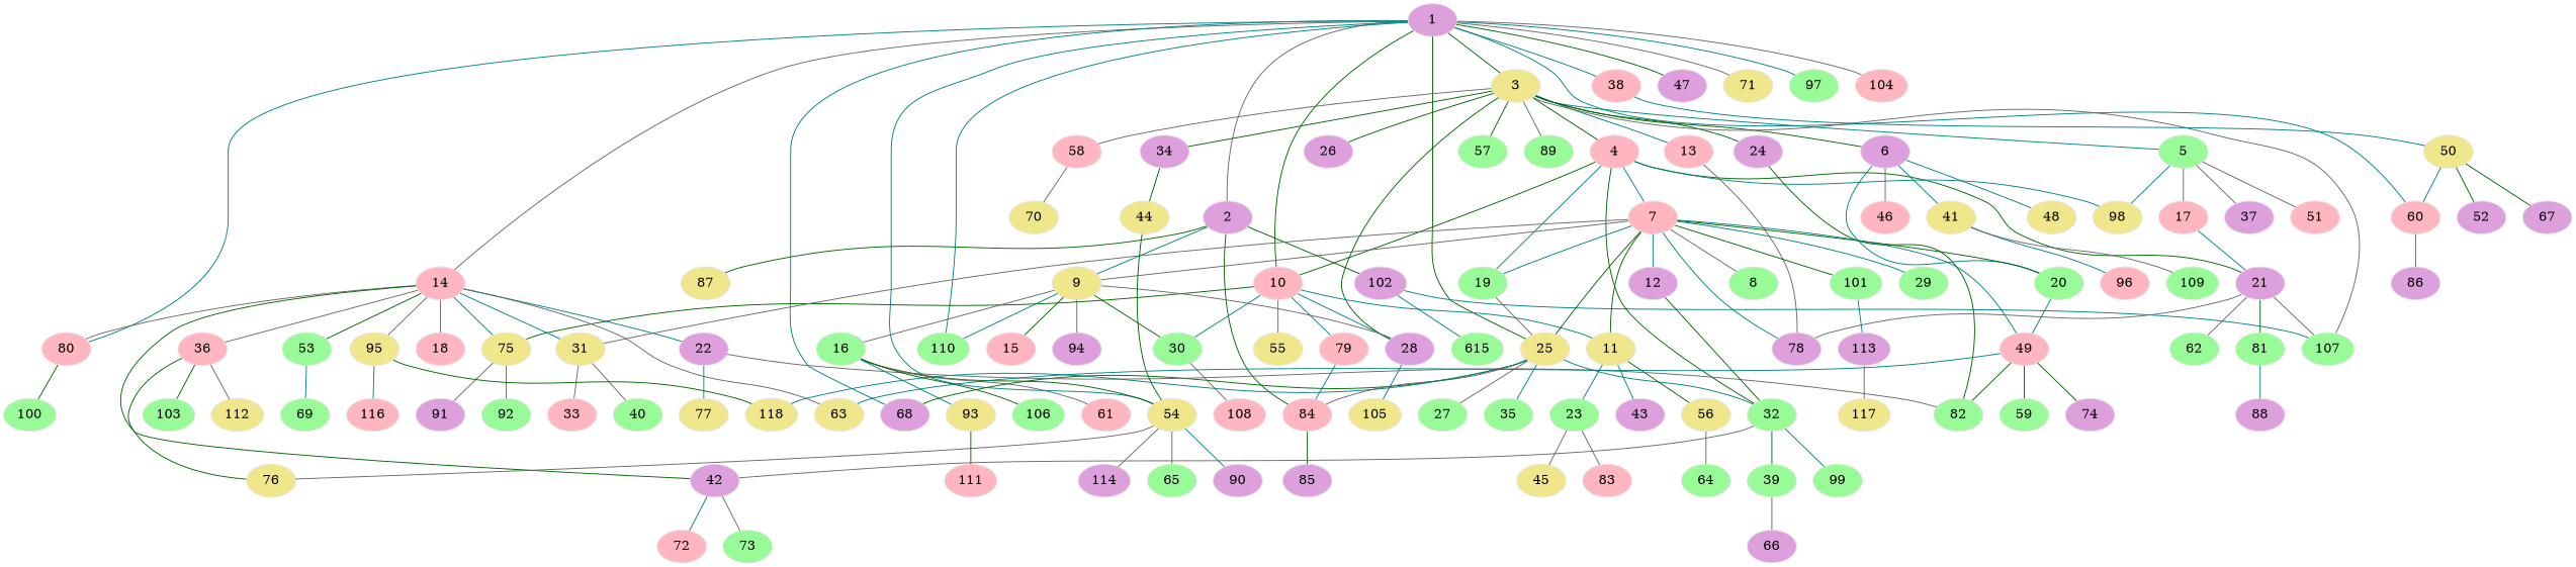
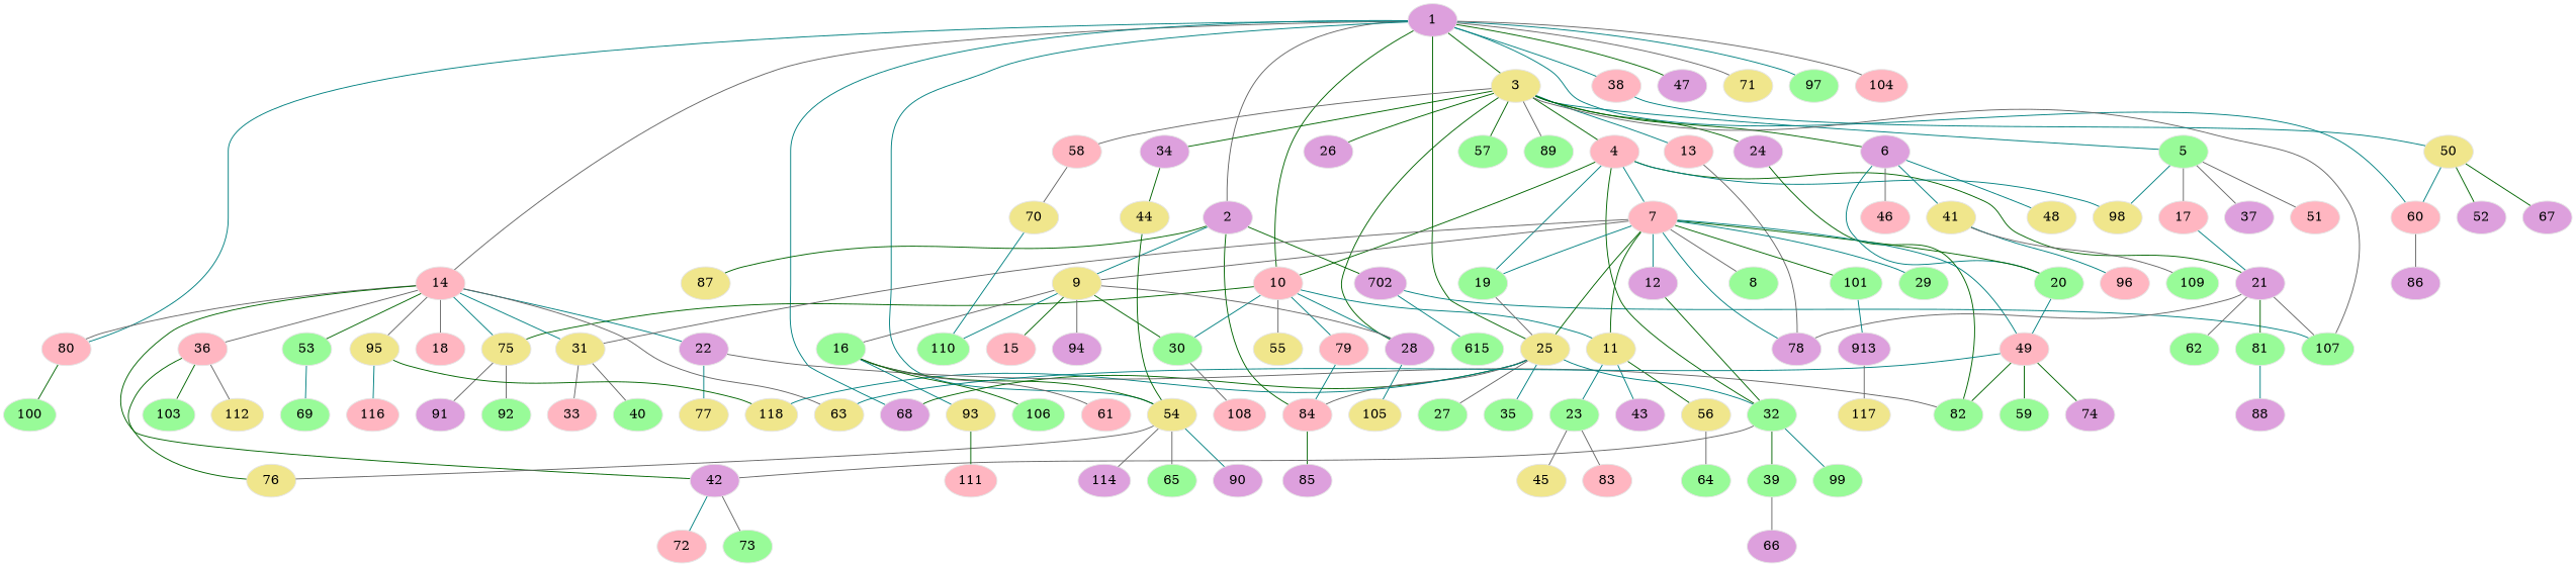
  graph {
    node [color=gray90 fillcolor=palegreen style=filled]
    edge [color=teal]
    1 [fillcolor=plum]
    2 [fillcolor=plum]
    3 [fillcolor=khaki]
    10 [fillcolor=lightpink]
    14 [fillcolor=lightpink]
    25 [fillcolor=khaki]
    38 [fillcolor=lightpink]
    47 [fillcolor=plum]
    54 [fillcolor=khaki]
    60 [fillcolor=lightpink]
    68 [fillcolor=plum]
    71 [fillcolor=khaki]
    80 [fillcolor=lightpink]
    97
    104 [fillcolor=lightpink]
    110
    9 [fillcolor=khaki]
    84 [fillcolor=lightpink]
    87 [fillcolor=khaki]
-   102 [fillcolor=plum]
+   102 [fillcolor=plum label=702]
    4 [fillcolor=lightpink]
    5
    6 [fillcolor=plum]
    13 [fillcolor=lightpink]
    24 [fillcolor=plum]
    26 [fillcolor=plum]
    28 [fillcolor=plum]
    34 [fillcolor=plum]
    57
    58 [fillcolor=lightpink]
    89
    107
    11 [fillcolor=khaki]
    30
    55 [fillcolor=khaki]
    75 [fillcolor=khaki]
    79 [fillcolor=lightpink]
    31 [fillcolor=khaki]
    18 [fillcolor=lightpink]
    22 [fillcolor=plum]
    36 [fillcolor=lightpink]
    42 [fillcolor=plum]
    53
    63 [fillcolor=khaki]
    95 [fillcolor=khaki]
    32
    27
    35
    118 [fillcolor=khaki]
    39
    99
    50 [fillcolor=khaki]
    76 [fillcolor=khaki]
    65
    90 [fillcolor=plum]
    114 [fillcolor=plum]
    86 [fillcolor=plum]
    100
    15 [fillcolor=lightpink]
    16
    94 [fillcolor=plum]
    85 [fillcolor=plum]
    n63 [label=615]
    7 [fillcolor=lightpink]
    19
    21 [fillcolor=plum]
    98 [fillcolor=khaki]
    17 [fillcolor=lightpink]
    37 [fillcolor=plum]
    51 [fillcolor=lightpink]
    20
    41 [fillcolor=khaki]
    46 [fillcolor=lightpink]
    48 [fillcolor=khaki]
    78 [fillcolor=plum]
    82
    105 [fillcolor=khaki]
    44 [fillcolor=khaki]
    70 [fillcolor=khaki]
    8
    12 [fillcolor=plum]
    29
    49 [fillcolor=lightpink]
    101
    62
    81
    96 [fillcolor=lightpink]
    109
    23
    43 [fillcolor=plum]
    56 [fillcolor=khaki]
    33 [fillcolor=lightpink]
    40
    59
    74 [fillcolor=plum]
-   113 [fillcolor=plum]
+   113 [fillcolor=plum label=913]
    61 [fillcolor=lightpink]
    93 [fillcolor=khaki]
    106
    108 [fillcolor=lightpink]
    91 [fillcolor=plum]
    92
    45 [fillcolor=khaki]
    83 [fillcolor=lightpink]
    64
    77 [fillcolor=khaki]
    103
    112 [fillcolor=khaki]
    72 [fillcolor=lightpink]
    73
    69
    116 [fillcolor=lightpink]
    111 [fillcolor=lightpink]
    88 [fillcolor=plum]
    66 [fillcolor=plum]
    52 [fillcolor=plum]
    67 [fillcolor=plum]
    117 [fillcolor=khaki]
    1 -- 2 [color=gray40]
    1 -- 3 [color=darkgreen]
    1 -- 10 [color=darkgreen]
    1 -- 14 [color=gray40]
    1 -- 25 [color=darkgreen]
    1 -- 38
    1 -- 47 [color=darkgreen]
    1 -- 54
    1 -- 60
    1 -- 68
    1 -- 71 [color=gray40]
    1 -- 80
    1 -- 97
    1 -- 104 [color=gray40]
-   1 -- 110
+   70 -- 110
    2 -- 9
    2 -- 84 [color=darkgreen]
    2 -- 87 [color=darkgreen]
    2 -- 102 [color=darkgreen]
    3 -- 4 [color=darkgreen]
    3 -- 5
    3 -- 6 [color=darkgreen]
    3 -- 13
    3 -- 24 [color=darkgreen]
    3 -- 26 [color=darkgreen]
    3 -- 28 [color=darkgreen]
    3 -- 34 [color=darkgreen]
    3 -- 57 [color=darkgreen]
    3 -- 58 [color=gray40]
    3 -- 89 [color=gray40]
    3 -- 107 [color=gray40]
    10 -- 28
    10 -- 11
    10 -- 30
    10 -- 55 [color=gray40]
    10 -- 75 [color=darkgreen]
    10 -- 79
    14 -- 80 [color=gray40]
    14 -- 75
    14 -- 31
    14 -- 18 [color=gray40]
    14 -- 22
    14 -- 36 [color=gray40]
    14 -- 42 [color=darkgreen]
    14 -- 53 [color=darkgreen]
    14 -- 63 [color=gray40]
    14 -- 95 [color=gray40]
    25 -- 68 [color=darkgreen]
    25 -- 84 [color=gray40]
    25 -- 32
    25 -- 27 [color=gray40]
    25 -- 35
    25 -- 118
    38 -- 50
    54 -- 76 [color=gray40]
    54 -- 65 [color=gray40]
    54 -- 90
    54 -- 114 [color=gray40]
    60 -- 86 [color=gray40]
    80 -- 100 [color=darkgreen]
    9 -- 110
    9 -- 28 [color=gray40]
    9 -- 30 [color=darkgreen]
    9 -- 15 [color=darkgreen]
    9 -- 16 [color=gray40]
    9 -- 94 [color=gray40]
    84 -- 85 [color=darkgreen]
    102 -- 107
    102 -- n63
    4 -- 10 [color=darkgreen]
    4 -- 32 [color=darkgreen]
    4 -- 7
    4 -- 19
    4 -- 21 [color=darkgreen]
    4 -- 98
    5 -- 98
    5 -- 17 [color=gray40]
    5 -- 37 [color=gray40]
    5 -- 51 [color=gray40]
    6 -- 20
    6 -- 41
    6 -- 46 [color=gray40]
    6 -- 48
    13 -- 78 [color=gray40]
    24 -- 82 [color=darkgreen]
    28 -- 105
    34 -- 44 [color=darkgreen]
    58 -- 70 [color=gray40]
    11 -- 23
    11 -- 43
    11 -- 56 [color=darkgreen]
    30 -- 108 [color=gray40]
    75 -- 91 [color=gray40]
    75 -- 92 [color=gray40]
    79 -- 84
    31 -- 33 [color=gray40]
    31 -- 40 [color=gray40]
    22 -- 82 [color=gray40]
    22 -- 77
    36 -- 76 [color=darkgreen]
    36 -- 103 [color=darkgreen]
    36 -- 112 [color=gray40]
    42 -- 72
    42 -- 73 [color=gray40]
    53 -- 69
    95 -- 118 [color=darkgreen]
    95 -- 116
    32 -- 42 [color=gray40]
    32 -- 39 [color=darkgreen]
    32 -- 99
    39 -- 66 [color=gray40]
    50 -- 60
    50 -- 52 [color=darkgreen]
    50 -- 67 [color=darkgreen]
    16 -- 54 [color=darkgreen]
    16 -- 61 [color=gray40]
    16 -- 93
    16 -- 106 [color=darkgreen]
    7 -- 25 [color=darkgreen]
    7 -- 9 [color=gray40]
    7 -- 11 [color=darkgreen]
    7 -- 31 [color=gray40]
    7 -- 19
    7 -- 20 [color=darkgreen]
    7 -- 78
    7 -- 8 [color=gray40]
    7 -- 12
    7 -- 29
    7 -- 49
    7 -- 101 [color=darkgreen]
    19 -- 25 [color=gray40]
    21 -- 107 [color=gray40]
    21 -- 78 [color=gray40]
    21 -- 62 [color=gray40]
    21 -- 81 [color=darkgreen]
    17 -- 21
    20 -- 49
    41 -- 96
    41 -- 109 [color=gray40]
    44 -- 54 [color=darkgreen]
    12 -- 32 [color=darkgreen]
    49 -- 63
    49 -- 82 [color=darkgreen]
    49 -- 59 [color=darkgreen]
    49 -- 74 [color=darkgreen]
    101 -- 113
    81 -- 88
    23 -- 45 [color=gray40]
    23 -- 83 [color=gray40]
    56 -- 64 [color=gray40]
    113 -- 117 [color=gray40]
    93 -- 111 [color=darkgreen]
  }
